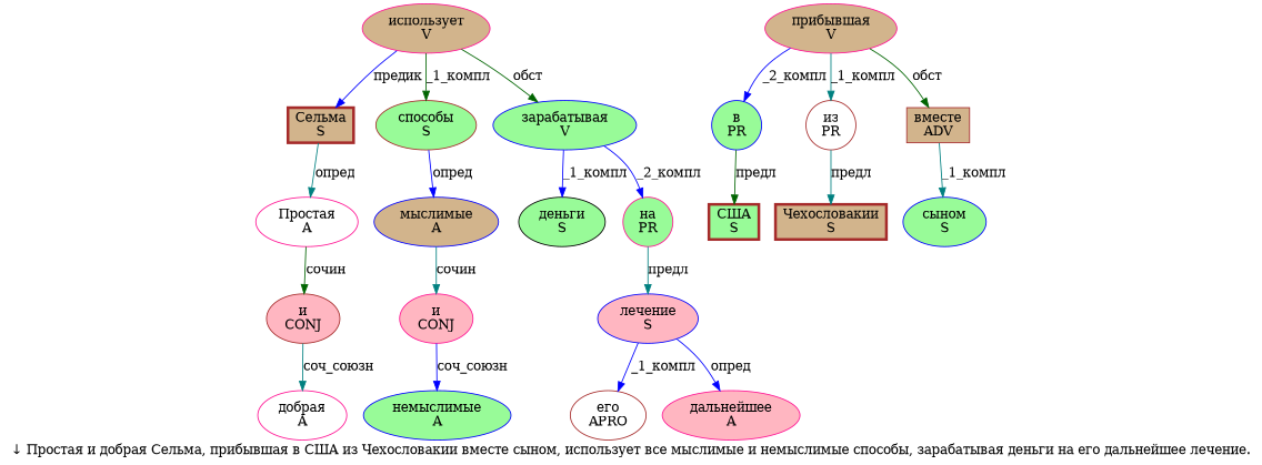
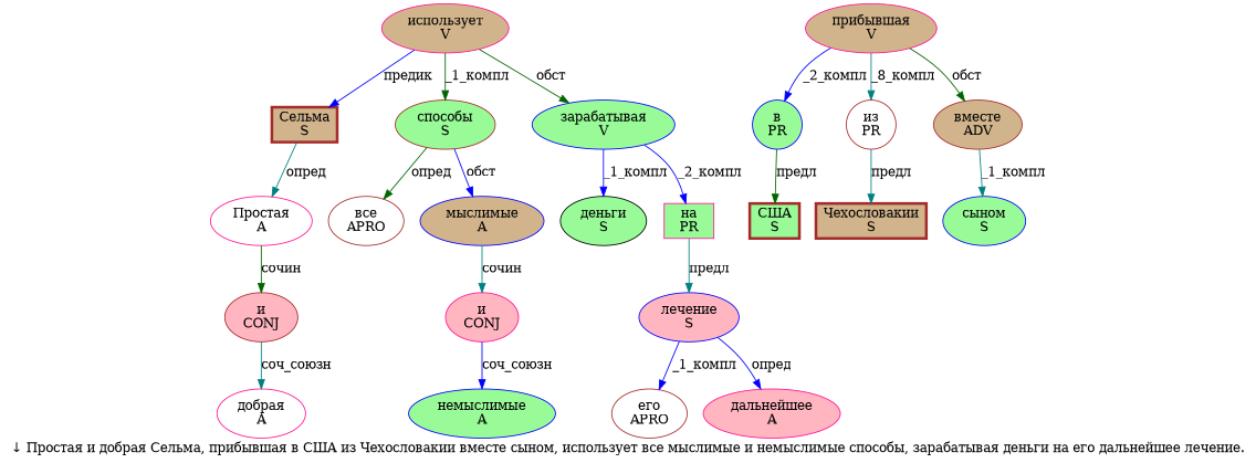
  digraph {
    label="↓ Простая и добрая Сельма, прибывшая в США из Чехословакии вместе сыном, использует все мыслимые и немыслимые способы, зарабатывая деньги на его дальнейшее лечение."
    node [color=brown fillcolor=palegreen penwidth=1 shape=ellipse style=filled]
    edge [color=blue]
    n1 [color=deeppink fillcolor=white label="Простая\nA"]
    n2 [fillcolor=lightpink label="и\nCONJ"]
    n3 [color=deeppink fillcolor=white label="добрая\nA"]
    n4 [fillcolor=tan label="Сельма\nS" penwidth=3 shape=box]
    n5 [color=deeppink fillcolor=tan label="прибывшая\nV"]
    n6 [color=blue label="в\nPR"]
    n7 [fillcolor=white label="из\nPR"]
-   n8 [fillcolor=tan label="вместе\nADV" shape=box]
+   n8 [fillcolor=tan label="вместе\nADV"]
    n9 [label="США\nS" penwidth=3 shape=box]
    n10 [fillcolor=tan label="Чехословакии\nS" penwidth=3 shape=box]
    n11 [color=blue label="сыном\nS"]
    n12 [color=deeppink fillcolor=tan label="использует\nV"]
    n13 [label="способы\nS"]
    n14 [color=blue label="зарабатывая\nV"]
+   n15 [fillcolor=white label="все\nAPRO"]
    n16 [color=blue fillcolor=tan label="мыслимые\nA"]
    n17 [color=black label="деньги\nS"]
-   n18 [color=deeppink label="на\nPR"]
+   n18 [color=deeppink label="на\nPR" shape=box]
    n19 [color=deeppink fillcolor=lightpink label="и\nCONJ"]
    n20 [color=blue label="немыслимые\nA"]
    n21 [color=blue fillcolor=lightpink label="лечение\nS"]
    n22 [fillcolor=white label="его\nAPRO"]
    n23 [color=deeppink fillcolor=lightpink label="дальнейшее\nA"]
    n1 -> n2 [color=darkgreen label="сочин"]
    n2 -> n3 [color=teal label="соч_союзн"]
    n4 -> n1 [color=teal label="опред"]
    n5 -> n6 [label="_2_компл"]
-   n5 -> n7 [color=teal label="_1_компл"]
+   n5 -> n7 [color=teal label="_8_компл"]
    n5 -> n8 [color=darkgreen label="обст"]
    n6 -> n9 [color=darkgreen label="предл"]
    n7 -> n10 [color=teal label="предл"]
    n8 -> n11 [color=teal label="_1_компл"]
    n12 -> n4 [label="предик"]
    n12 -> n13 [color=darkgreen label="_1_компл"]
    n12 -> n14 [color=darkgreen label="обст"]
-   n13 -> n16 [label="опред"]
+   n13 -> n15 [color=darkgreen label="опред"]
+   n13 -> n16 [label="обст"]
    n14 -> n17 [label="_1_компл"]
    n14 -> n18 [label="_2_компл"]
    n16 -> n19 [color=teal label="сочин"]
    n18 -> n21 [color=teal label="предл"]
    n19 -> n20 [label="соч_союзн"]
    n21 -> n22 [label="_1_компл"]
    n21 -> n23 [label="опред"]
  }
